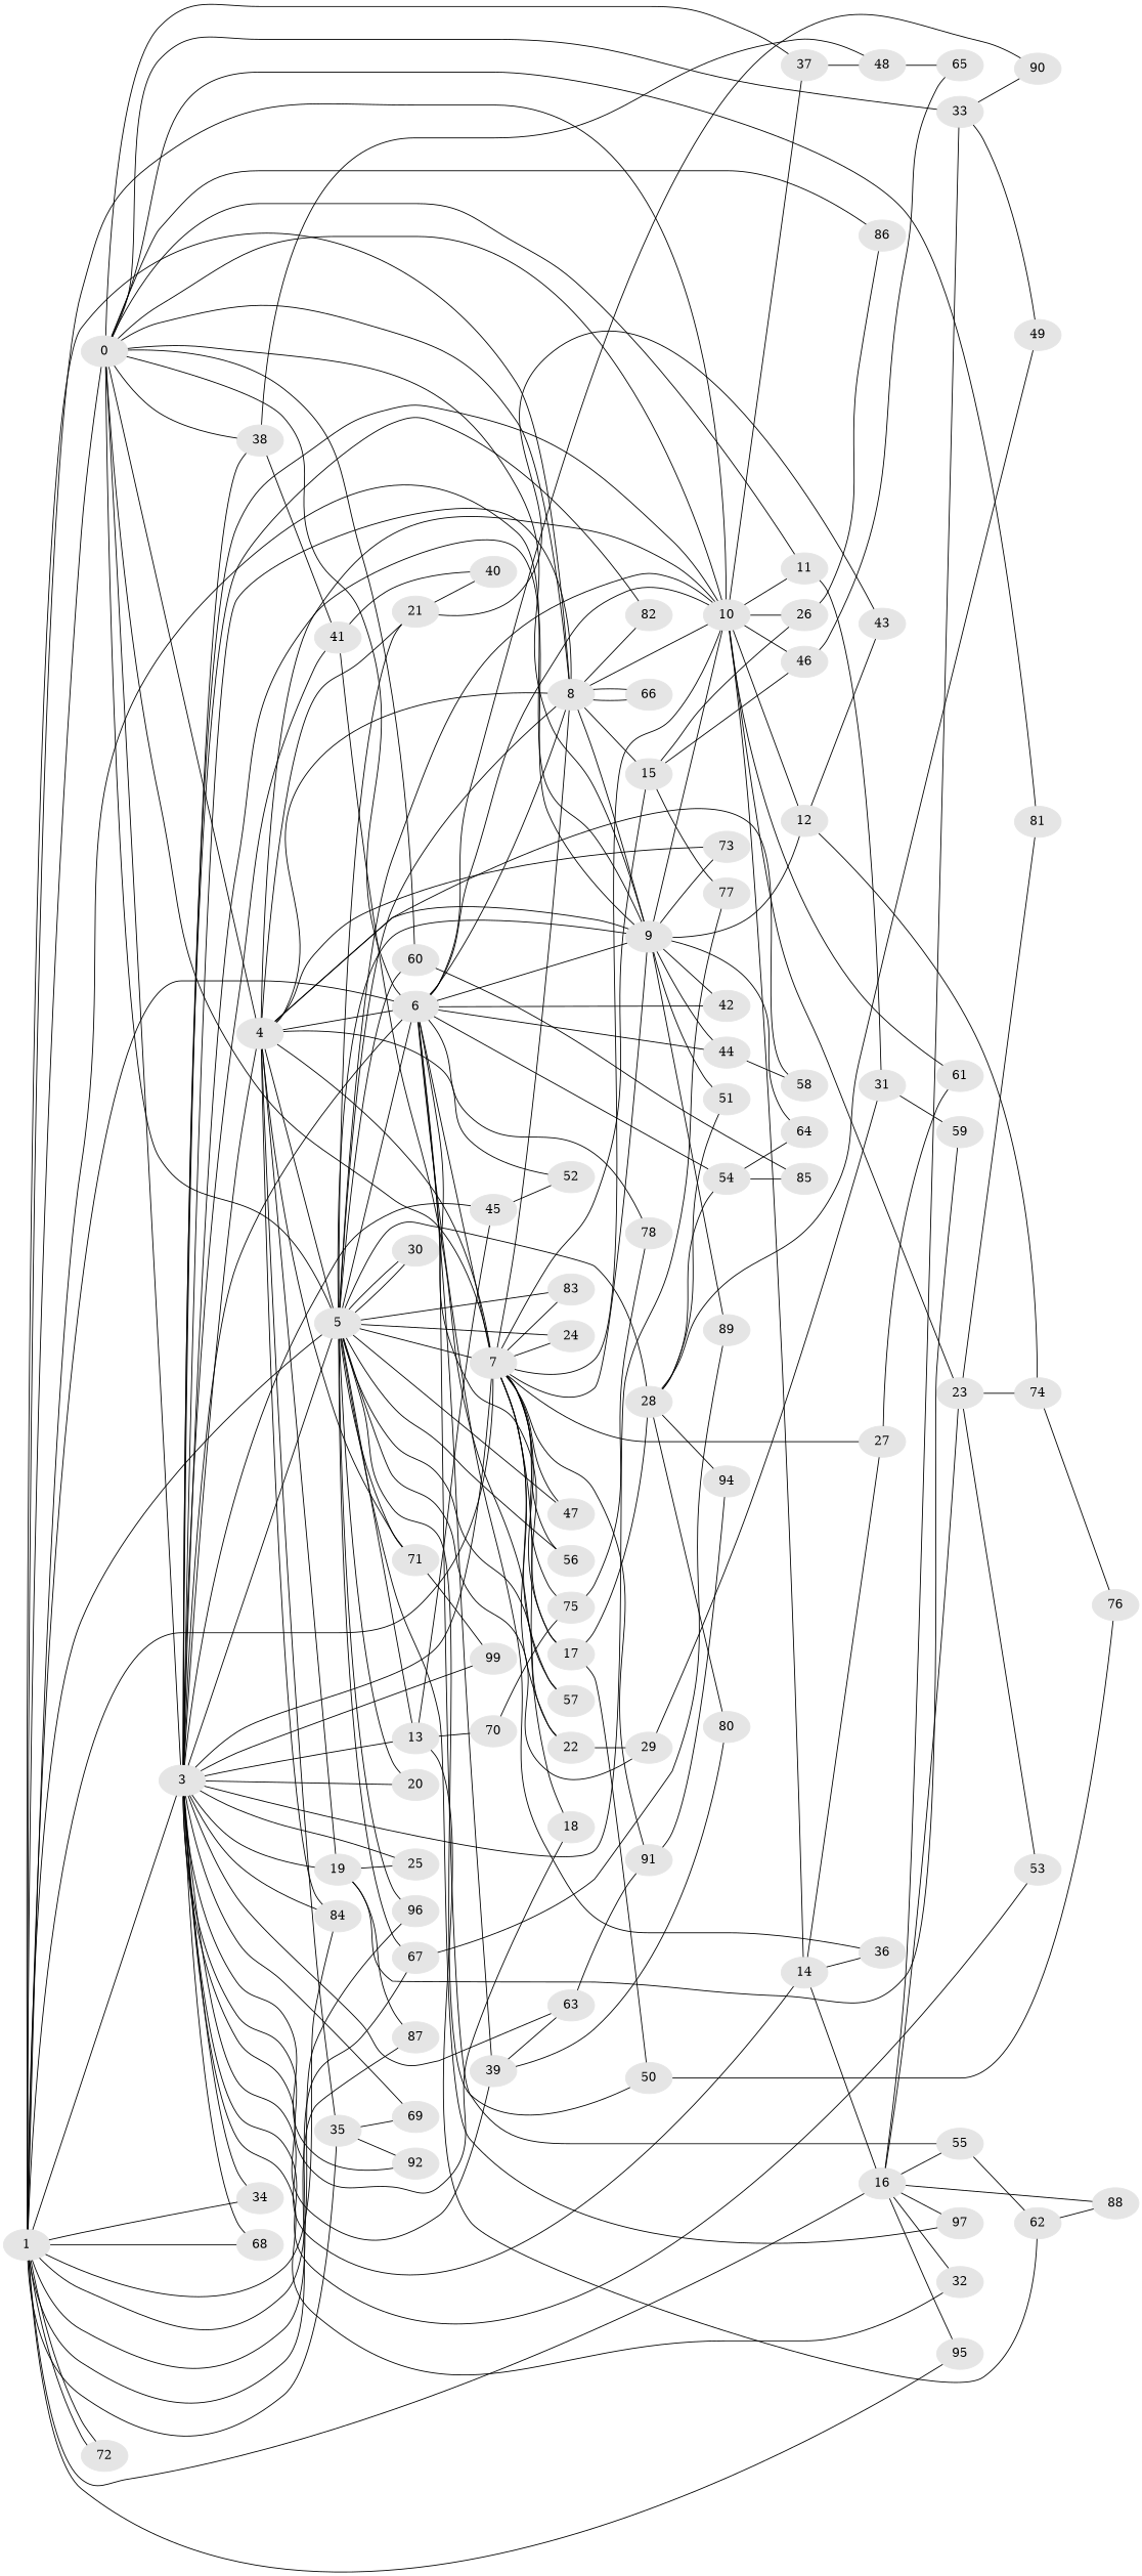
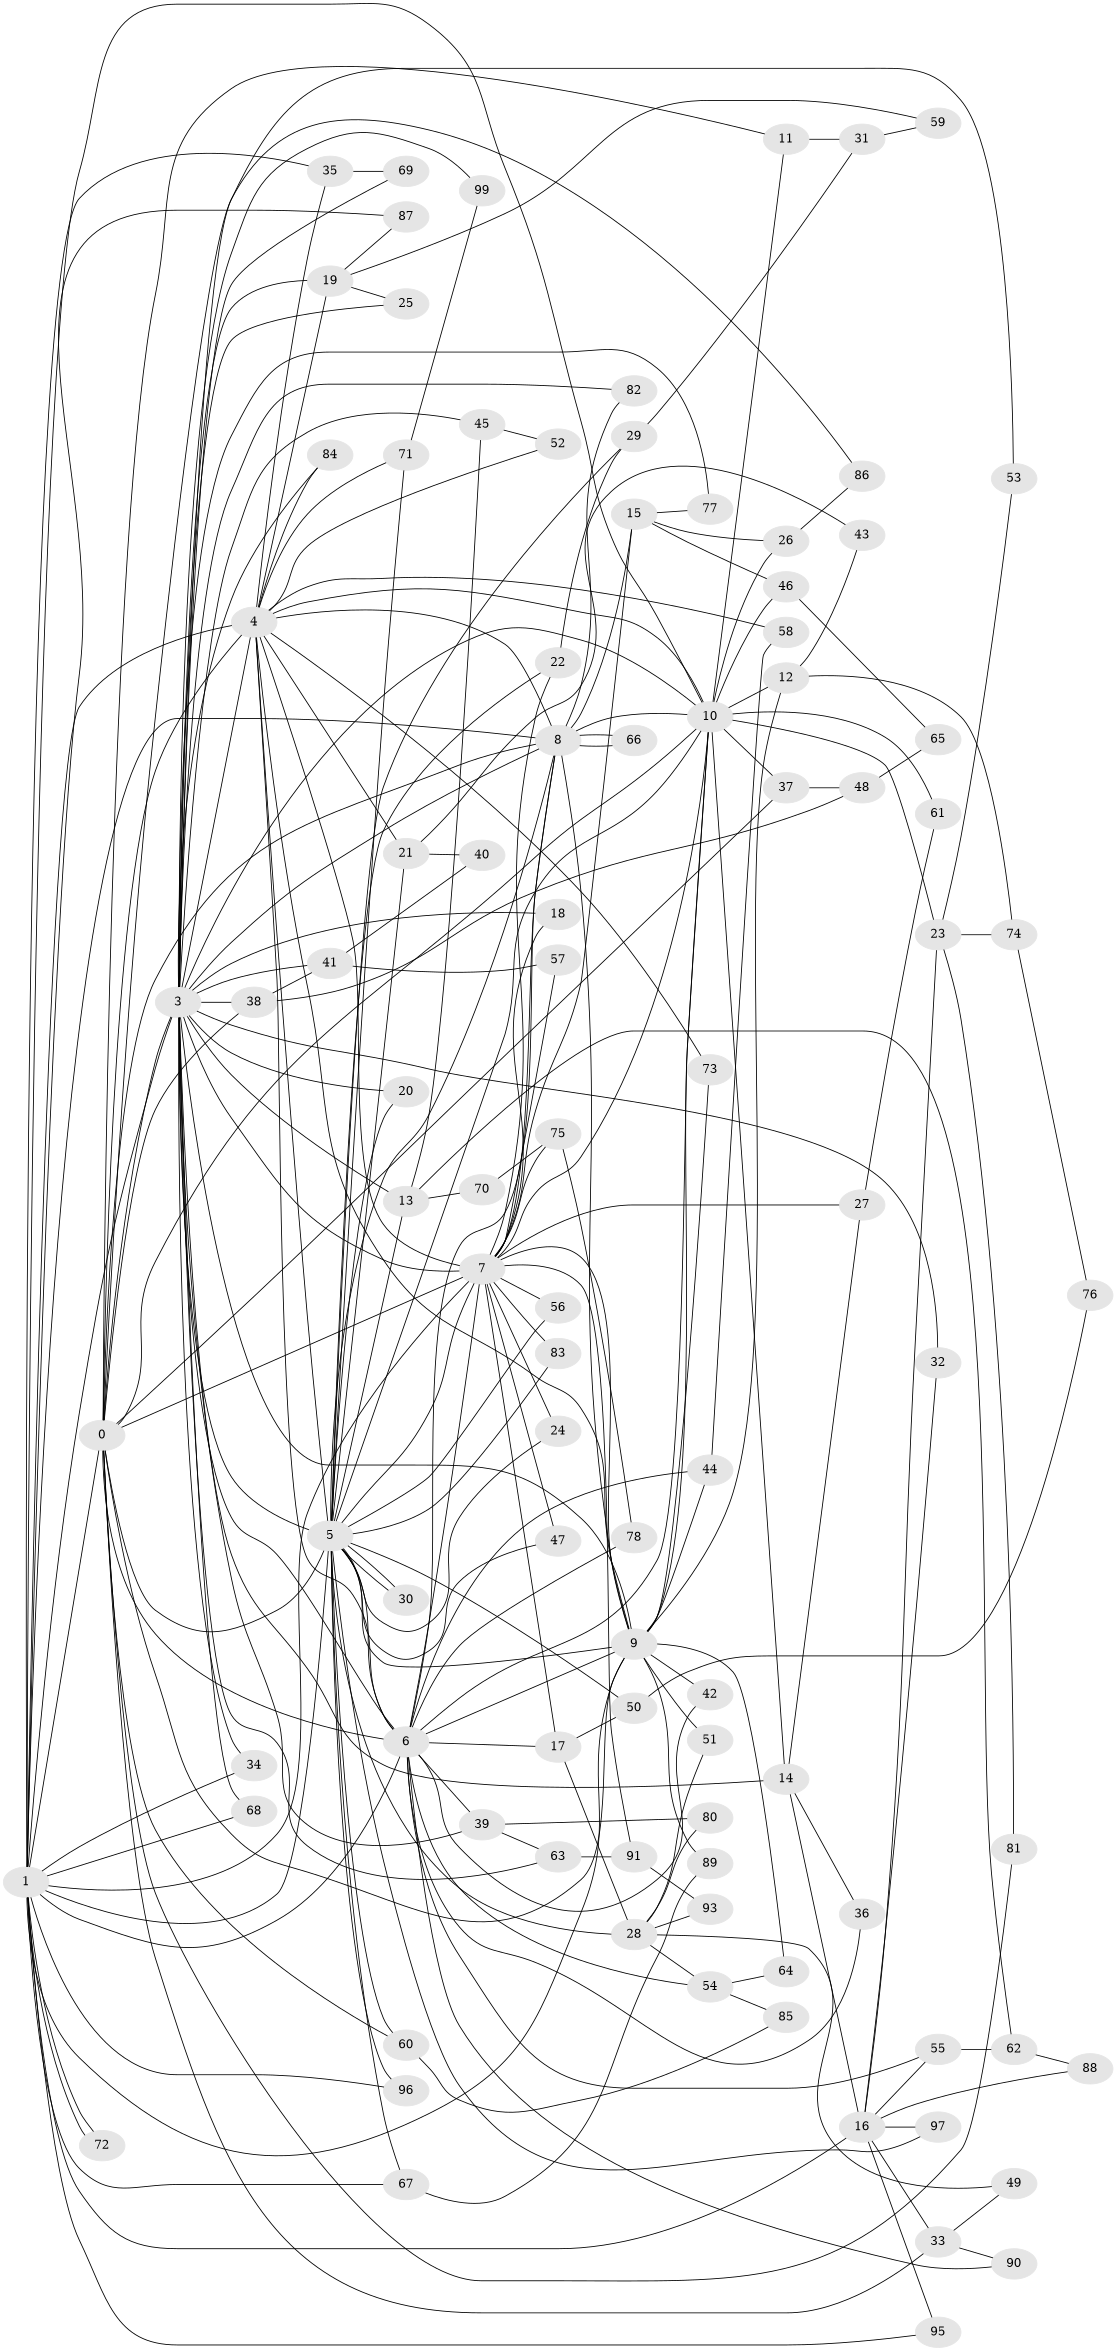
  graph {
    rankdir=LR
    node [color=gray90 style=filled]
    n1 [label=0]
    1
    3
    4
    5
    6
    7
    8
    9
    10
    16
    34
    35
    67
    68
    72
    87
    95
    96
    11
    33
    37
    38
    60
    81
    86
    13
    14
    18
    19
    20
    25
    32
    39
    41
    45
    53
    63
    69
    77
    n41 [label=99]
    82
    84
-   92
    21
    52
    58
    71
    73
    22
    24
    28
    29
    30
    47
    50
    56
    83
    n59 [label=97]
    17
    36
    42
    44
    54
    55
    78
    90
    15
    27
    57
    75
    91
    66
    12
    51
    64
    89
    23
    26
    46
    61
    88
    31
    49
    48
    85
    70
    62
    59
    80
    40
    43
-   93 [label=94]
+   93
    76
    74
    65
    n1 -- 3
    n1 -- 4
    n1 -- 5
    n1 -- 6
    n1 -- 7
    n1 -- 8
    n1 -- 9
    n1 -- 10
    n1 -- 11
    n1 -- 33
    n1 -- 37
    n1 -- 38
    n1 -- 60
    n1 -- 81
    n1 -- 86
    1 -- n1
    1 -- 3
-   1 -- 84
+   1 -- 4
    1 -- 5
    1 -- 6
    1 -- 7
    1 -- 8
    1 -- 9
    1 -- 10
    1 -- 16
    1 -- 34
    1 -- 35
    1 -- 67
    1 -- 68
    1 -- 72
    1 -- 72
    1 -- 87
    1 -- 95
    1 -- 96
    3 -- 4
    3 -- 5
    3 -- 6
    3 -- 7
    3 -- 8
    3 -- 9
    3 -- 10
    3 -- 34
    3 -- 68
    3 -- 38
    3 -- 13
    3 -- 14
    3 -- 18
    3 -- 19
    3 -- 20
    3 -- 25
    3 -- 32
    3 -- 39
    3 -- 41
    3 -- 45
    3 -- 53
    3 -- 63
    3 -- 69
    3 -- 77
    3 -- n41
    3 -- 82
    3 -- 84
-   3 -- 92
    4 -- 5
    4 -- 6
    4 -- 7
    4 -- 8
    4 -- 9
    4 -- 10
    4 -- 35
    4 -- 19
    4 -- 84
    4 -- 21
    4 -- 52
    4 -- 58
    4 -- 71
    4 -- 73
    5 -- 6
    5 -- 7
    5 -- 8
    5 -- 9
    5 -- 10
    5 -- 67
    5 -- 96
    5 -- 60
    5 -- 13
    5 -- 20
    5 -- 21
    5 -- 71
    5 -- 22
    5 -- 24
    5 -- 28
    5 -- 29
    5 -- 30
    5 -- 30
    5 -- 47
    5 -- 50
    5 -- 56
    5 -- 83
    5 -- n59
    6 -- 7
    6 -- 8
    6 -- 9
    6 -- 10
    6 -- 39
    6 -- 17
    6 -- 36
    6 -- 42
    6 -- 44
    6 -- 54
    6 -- 55
    6 -- 78
    6 -- 90
    7 -- 8
    7 -- 9
    7 -- 10
    7 -- 18
    7 -- 22
    7 -- 24
    7 -- 47
    7 -- 56
    7 -- 83
    7 -- 17
    7 -- 15
    7 -- 27
    7 -- 57
    7 -- 75
    7 -- 91
    8 -- 9
    8 -- 10
    8 -- 82
    8 -- 15
    8 -- 66
    8 -- 66
    9 -- 10
    9 -- 73
    9 -- 42
    9 -- 44
    9 -- 12
    9 -- 51
    9 -- 64
    9 -- 89
    10 -- 11
    10 -- 37
    10 -- 14
    10 -- 12
    10 -- 23
    10 -- 26
    10 -- 46
    10 -- 61
    16 -- 95
    16 -- 33
    16 -- 32
    16 -- n59
    16 -- 55
    16 -- 23
    16 -- 88
    35 -- 69
-   35 -- 92
    67 -- 89
    11 -- 31
    33 -- 90
    33 -- 49
    37 -- 48
    38 -- 41
    38 -- 48
    60 -- 85
    13 -- 45
    13 -- 70
    13 -- 62
    14 -- 16
    14 -- 36
    14 -- 27
    19 -- 87
    19 -- 25
    19 -- 59
    39 -- 63
    39 -- 80
    41 -- 57
    41 -- 40
    45 -- 52
    63 -- 91
    21 -- 40
    21 -- 43
    71 -- n41
    22 -- 29
    28 -- 54
    28 -- 51
    28 -- 49
    28 -- 80
    28 -- 93
    29 -- 31
    50 -- 76
    17 -- 28
    17 -- 50
    44 -- 58
    54 -- 64
    54 -- 85
    55 -- 62
    15 -- 77
    15 -- 26
    15 -- 46
    27 -- 61
    75 -- 78
    91 -- 93
    12 -- 43
    12 -- 74
    23 -- 81
    23 -- 53
    23 -- 74
    26 -- 86
    46 -- 65
    31 -- 59
    48 -- 65
    70 -- 75
    62 -- 88
    74 -- 76
  }
